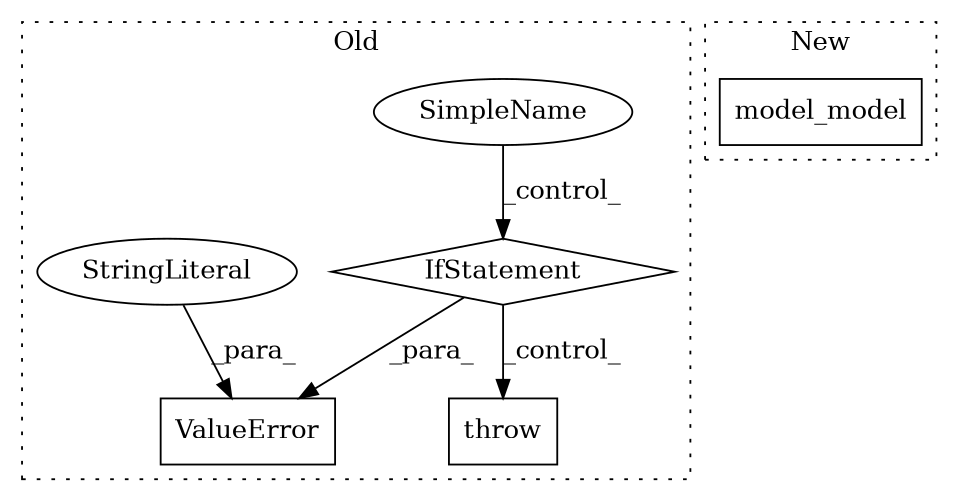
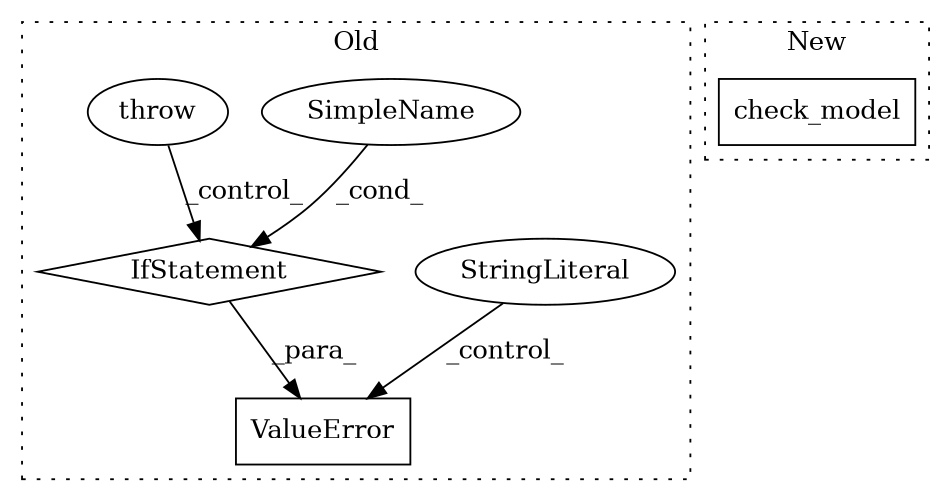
  digraph {
    node [a=32 shape=box]
    n1 [a=25 l="4,2" label=IfStatement s="2922,2950" shape=diamond]
    n2 [l="11,1" label=ValueError s="2994,3058"]
    n3 [a=42 label=SimpleName shape=ellipse]
    n4 [a=45 l=53 label=StringLiteral s=3005 shape=ellipse]
-   n5 [a=53 l=6 label=throw s=2988]
-   n6 [l=13 label=model_model s=812]
+   n5 [a=53 l=6 label=throw s=2988 shape=ellipse]
+   n6 [l=13 label=check_model s=812]
    subgraph cluster_1 {
      label=Old
      style=dotted
      n1
      n2
      n3
      n4
      n5
    }
    subgraph cluster_2 {
      label=New
      style=dotted
      n6
    }
    n1 -> n2 [label=_para_]
-   n1 -> n5 [label=_control_]
-   n3 -> n1 [label=_control_]
-   n4 -> n2 [label=_para_]
+   n5 -> n1 [label=_control_]
+   n3 -> n1 [label=_cond_]
+   n4 -> n2 [label=_control_]
  }
